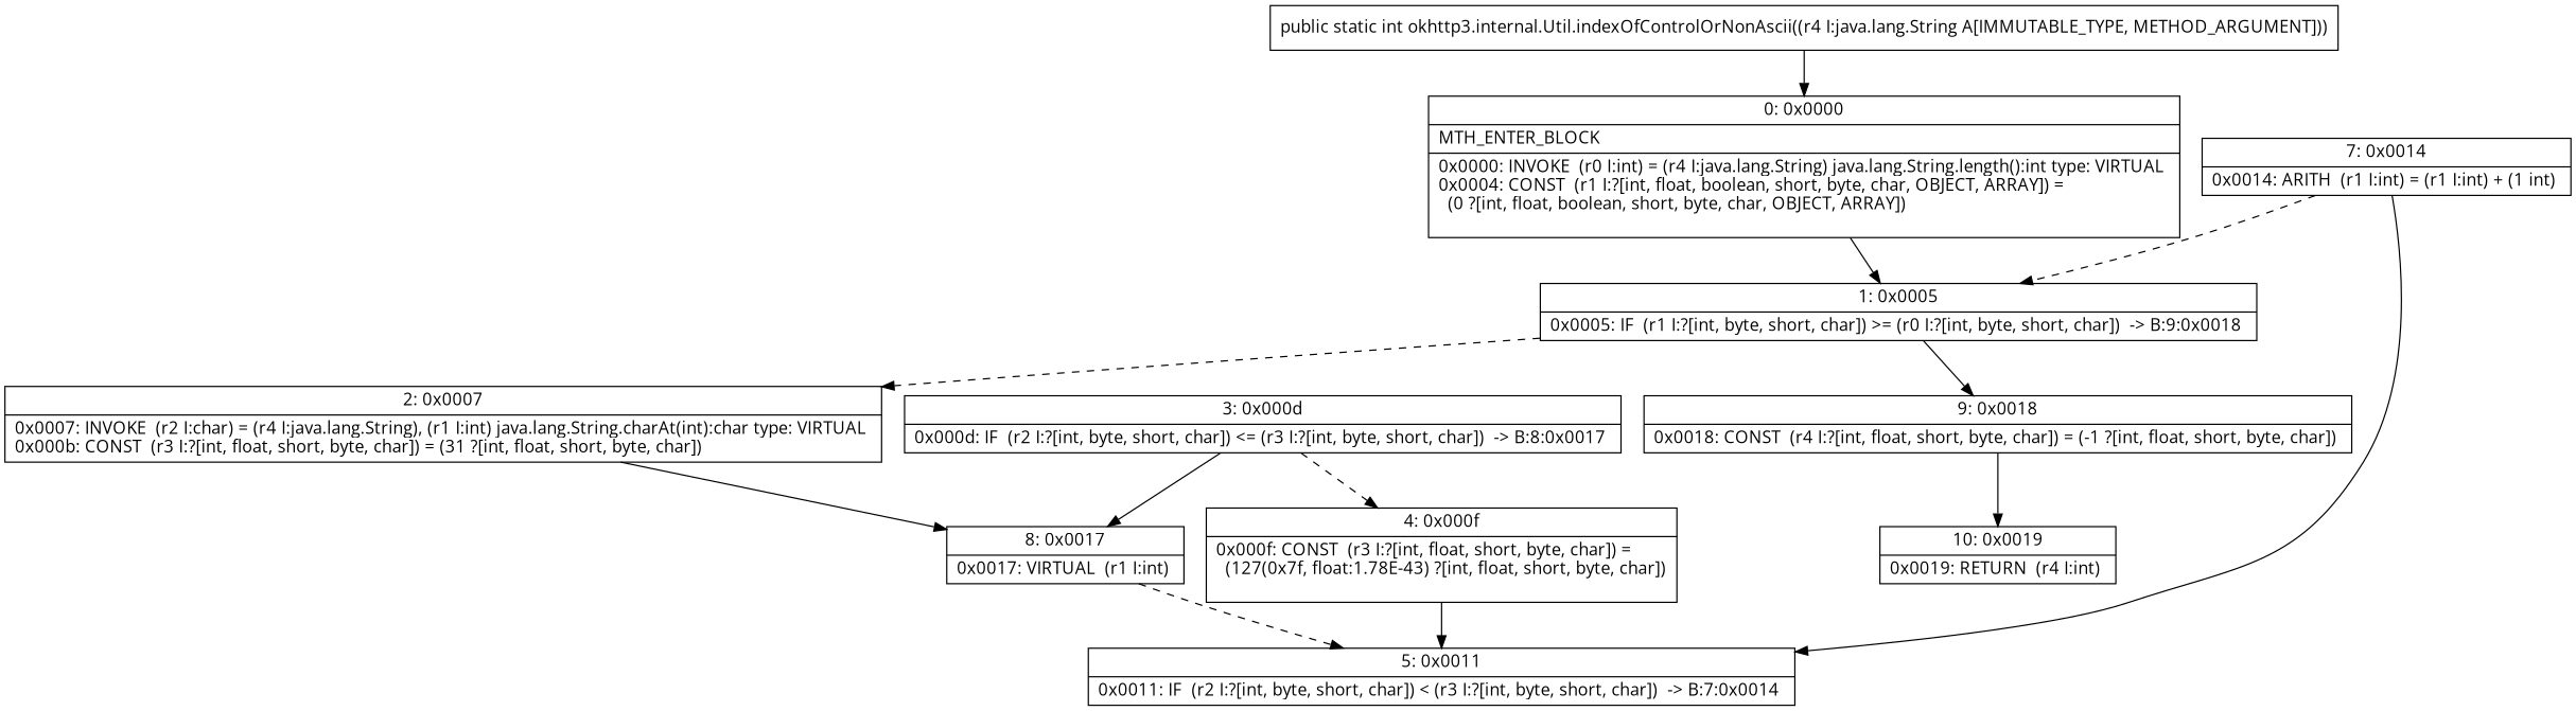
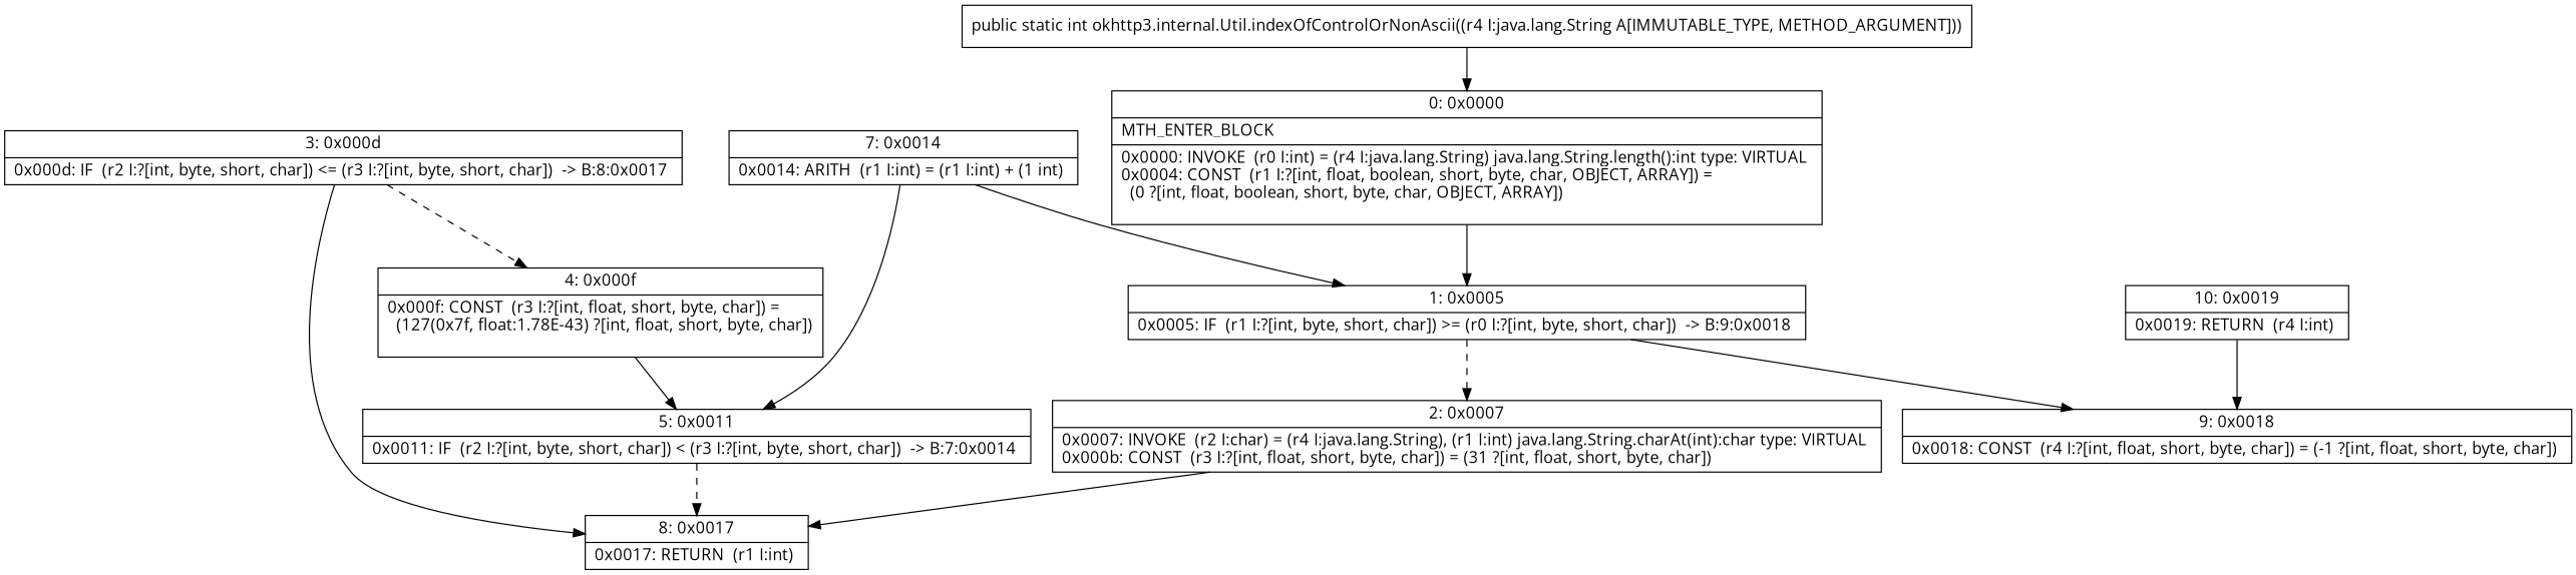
  digraph {
    fontname="Open Sans"
    node [fontname="Open Sans" shape=record]
    edge [fontname="Open Sans"]
    n1 [label="{0\:\ 0x0000|MTH_ENTER_BLOCK\l|0x0000: INVOKE  (r0 I:int) = (r4 I:java.lang.String) java.lang.String.length():int type: VIRTUAL \l0x0004: CONST  (r1 I:?[int, float, boolean, short, byte, char, OBJECT, ARRAY]) = \l  (0 ?[int, float, boolean, short, byte, char, OBJECT, ARRAY])\l \l}"]
    n2 [label="{1\:\ 0x0005|0x0005: IF  (r1 I:?[int, byte, short, char]) \>= (r0 I:?[int, byte, short, char])  \-\> B:9:0x0018 \l}"]
    n3 [label="{2\:\ 0x0007|0x0007: INVOKE  (r2 I:char) = (r4 I:java.lang.String), (r1 I:int) java.lang.String.charAt(int):char type: VIRTUAL \l0x000b: CONST  (r3 I:?[int, float, short, byte, char]) = (31 ?[int, float, short, byte, char]) \l}"]
    n4 [label="{9\:\ 0x0018|0x0018: CONST  (r4 I:?[int, float, short, byte, char]) = (\-1 ?[int, float, short, byte, char]) \l}"]
-   n5 [label="{8\:\ 0x0017|0x0017: VIRTUAL  (r1 I:int) \l}"]
+   n5 [label="{8\:\ 0x0017|0x0017: RETURN  (r1 I:int) \l}"]
    n6 [label="{10\:\ 0x0019|0x0019: RETURN  (r4 I:int) \l}"]
    n7 [label="{3\:\ 0x000d|0x000d: IF  (r2 I:?[int, byte, short, char]) \<= (r3 I:?[int, byte, short, char])  \-\> B:8:0x0017 \l}"]
    n8 [label="{4\:\ 0x000f|0x000f: CONST  (r3 I:?[int, float, short, byte, char]) = \l  (127(0x7f, float:1.78E\-43) ?[int, float, short, byte, char])\l \l}"]
    n9 [label="{5\:\ 0x0011|0x0011: IF  (r2 I:?[int, byte, short, char]) \< (r3 I:?[int, byte, short, char])  \-\> B:7:0x0014 \l}"]
    n10 [label="{7\:\ 0x0014|0x0014: ARITH  (r1 I:int) = (r1 I:int) + (1 int) \l}"]
    n11 [label="{public static int okhttp3.internal.Util.indexOfControlOrNonAscii((r4 I:java.lang.String A[IMMUTABLE_TYPE, METHOD_ARGUMENT])) }"]
    n1 -> n2
    n2 -> n3 [style=dashed]
    n2 -> n4
    n3 -> n5
-   n4 -> n6
+   n6 -> n4
    n7 -> n5
    n7 -> n8 [style=dashed]
    n8 -> n9
-   n5 -> n9 [style=dashed]
-   n10 -> n2 [style=dashed]
+   n9 -> n5 [style=dashed]
+   n10 -> n2
    n10 -> n9
    n11 -> n1
  }
